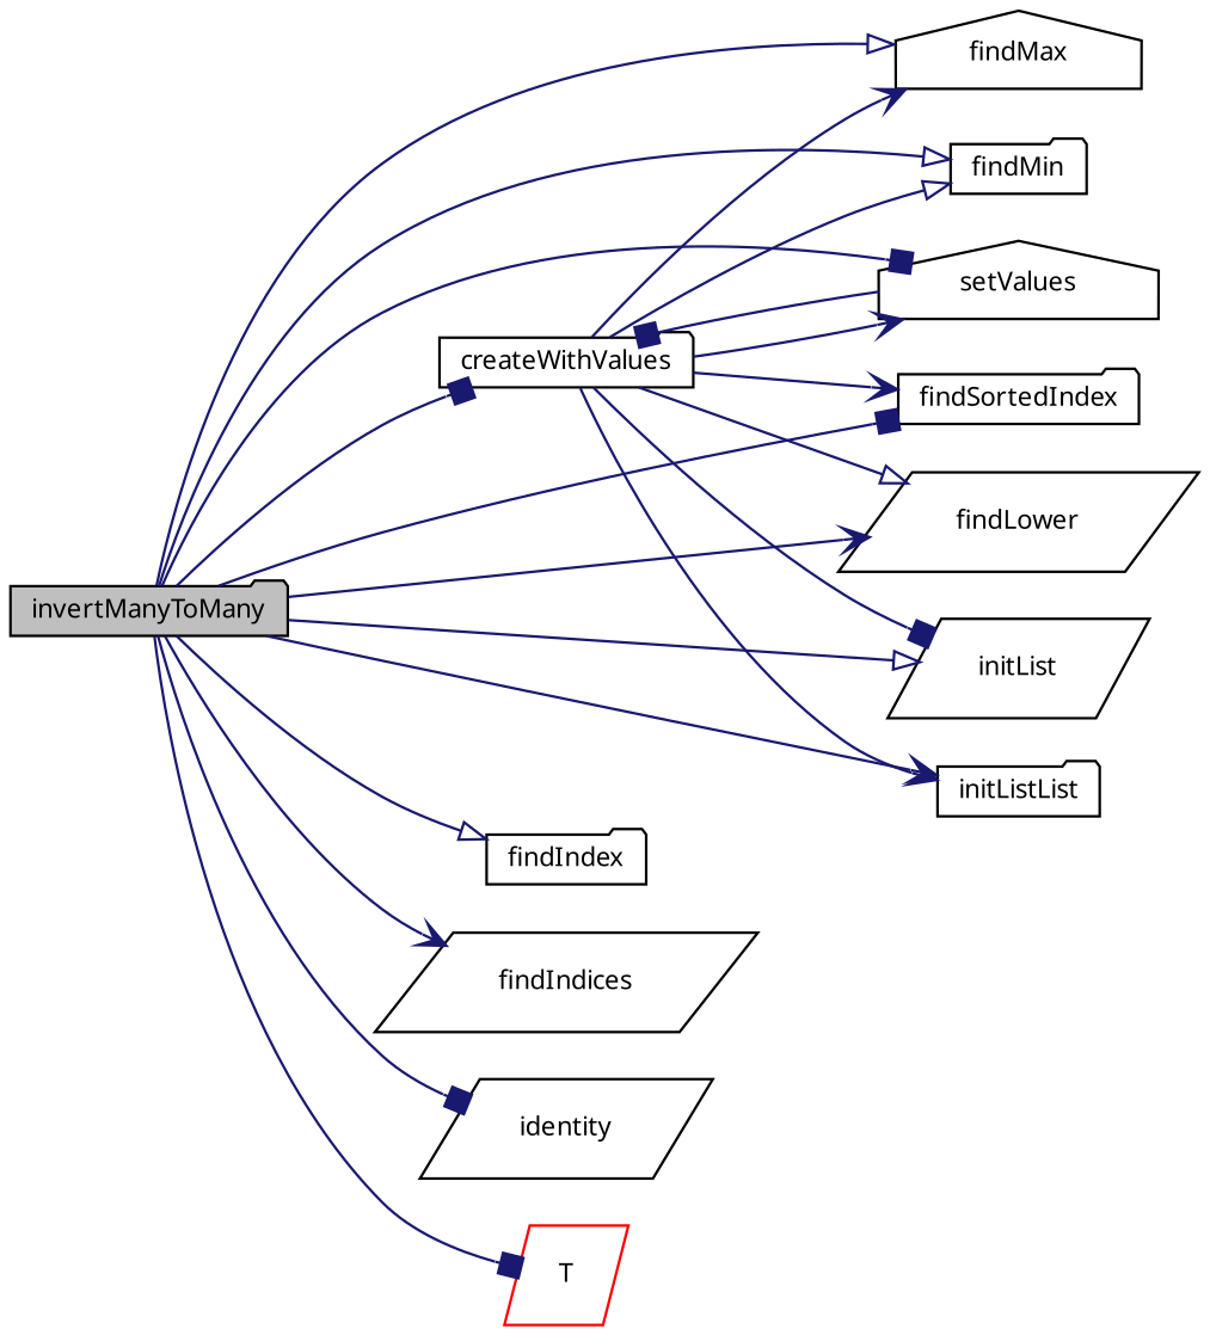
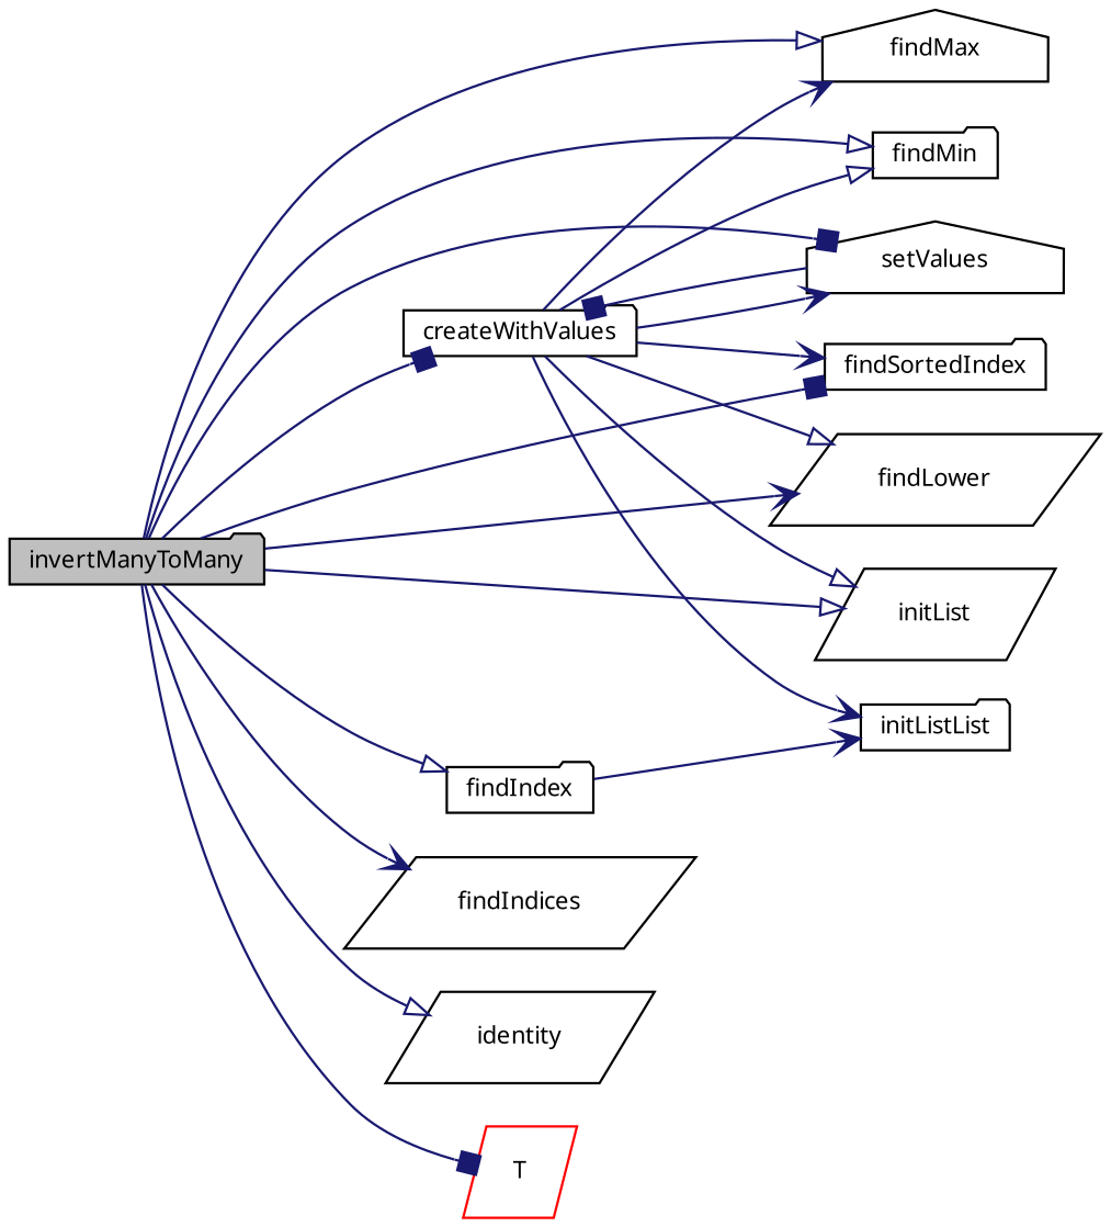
  digraph {
    fontname="Noto Sans"
    rankdir=LR
    node [color=black fontname="Noto Sans" fontsize=10 shape=folder]
    edge [arrowhead=box color=midnightblue fontname="Noto Sans" fontsize=10 labelfontname=FreeSans labelfontsize=10 style=solid]
    n1 [fillcolor=grey75 fontcolor=black height=0.2 label=invertManyToMany style=filled width=0.4]
    n2 [height=0.2 label=createWithValues width=0.4]
    n3 [height=0.2 label=setValues shape=house width=0.4]
    n4 [height=0.2 label=findMax shape=house width=0.4]
    n5 [height=0.2 label=findMin width=0.4]
    n6 [height=0.2 label=findSortedIndex width=0.4]
    n7 [height=0.2 label=findLower shape=parallelogram width=0.4]
    n8 [height=0.2 label=initList shape=parallelogram width=0.4]
    n9 [height=0.2 label=initListList width=0.4]
    n10 [height=0.2 label=findIndex width=0.4]
    n11 [height=0.2 label=findIndices shape=parallelogram width=0.4]
    n12 [height=0.2 label=identity shape=parallelogram width=0.4]
    n13 [color=red height=0.2 label=T shape=parallelogram width=0.4]
    n1 -> n2
    n1 -> n3
    n1 -> n4 [arrowhead=onormal]
    n1 -> n5 [arrowhead=onormal]
    n1 -> n6
    n1 -> n7 [arrowhead=vee]
    n1 -> n8 [arrowhead=onormal]
-   n1 -> n9 [arrowhead=vee]
+   n10 -> n9 [arrowhead=vee]
    n1 -> n10 [arrowhead=onormal]
    n1 -> n11 [arrowhead=vee]
-   n1 -> n12
+   n1 -> n12 [arrowhead=onormal]
    n1 -> n13
    n2 -> n3 [arrowhead=vee]
    n2 -> n4 [arrowhead=vee]
    n2 -> n5 [arrowhead=onormal]
    n2 -> n6 [arrowhead=vee]
    n2 -> n7 [arrowhead=onormal]
-   n2 -> n8
+   n2 -> n8 [arrowhead=onormal]
    n2 -> n9 [arrowhead=vee]
    n3 -> n2
  }
